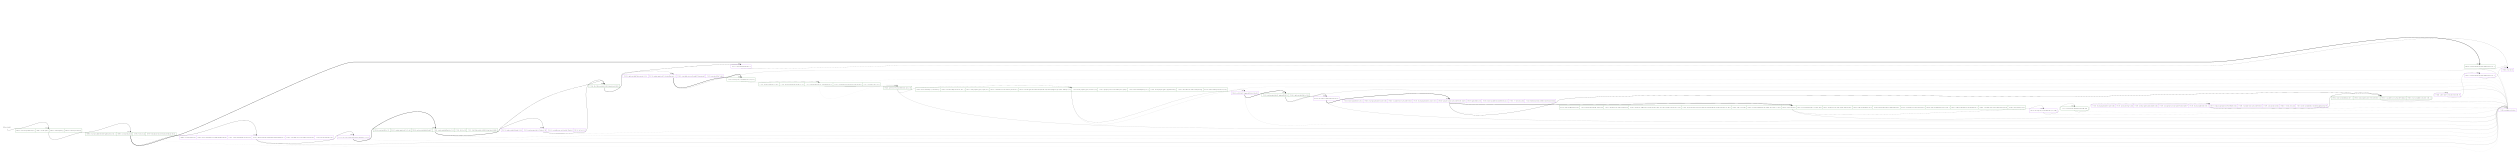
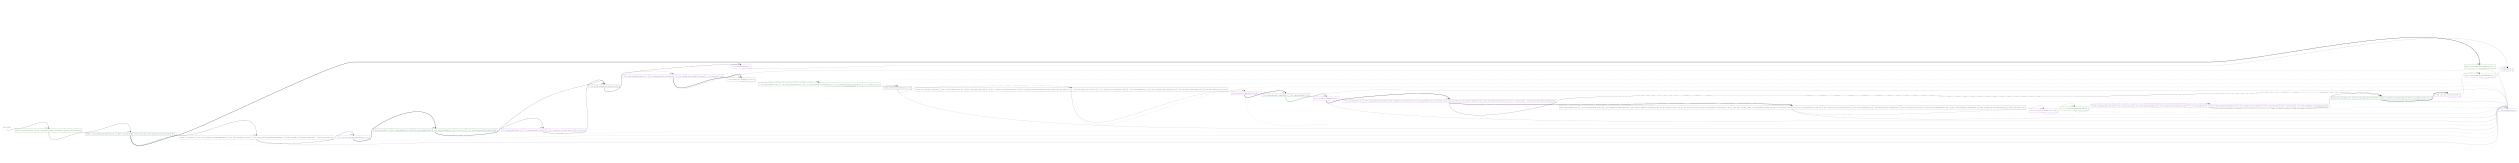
  digraph {
    fontname="Open Sans"
    rankdir=LR
    node [color=purple fontname="Open Sans" shape=record]
    edge [fontname="Open Sans" headport=n style=dashed tailport=s]
    n1 [label=BB_entry662 shape=none]
    n2 [color=darkgreen label="{16990: constant[undefined,v1]|16991: vardecl['div']|16992: vardecl['body']|16993: vardecl['container']}"]
    n3 [color=darkgreen label="{16994: read-variable['shrinkWrapBlocksVal',v3,-]|16995: constant[null,v4]|16996: !=[v3,v4,v2]|16997: if[v2](true-block:5824,false-block:5825)}"]
    n4 [color=darkgreen label="{16998: read-variable['shrinkWrapBlocksVal',v1,-]}"]
    n5 [label="{16999: constant[false,v5]|17000: write-variable[v5,'shrinkWrapBlocksVal']*|17001: read-variable['document',v9,-]|17002: read-property[v9,'getElementsByTagName',-]|17003: \<variable-non-null-undef\>['document']|17004: constant[\"body\",v10]}"]
    n6 [label="{17089: exceptional-return}"]
    n7 [label="{17088: return[v1]}"]
    n8 [label="{17005: call-0:0[v9,'getElementsByTagName',v10,v7]}"]
    n9 [color=darkgreen label="{17006: constant[0.0,v11]|17007: read-property[v7,v11,v6]|17008: write-variable[v6,'body']*|17009: read-variable['body',v13,-]|17010: ![v13,v12]|17011: if[v12](true-block:5829,false-block:5828)}"]
    n10 [color=darkgreen label="{17016: if[v12](true-block:5830,false-block:5831)}"]
    n11 [label="{17012: read-variable['body',v14,-]|17013: read-property[v14,'style',v13]|17014: \<variable-non-null-undef\>['body']|17015: ![v13,v12]}"]
    n12 [label="{17017: constant[undefined,v1]}"]
    n13 [label="{17018: read-variable['document',v15,-]|17019: read-property[v15,'createElement',-]|17020: \<variable-non-null-undef\>['document']|17021: constant[\"div\",v16]}"]
    n14 [color=darkgreen label="{17022: call-0:0[v15,'createElement',v16,v13]}"]
    n15 [color=darkgreen label="{17023: write-variable[v13,'div']*|17024: read-variable['document',v19,-]|17025: read-property[v19,'createElement',-]|17026: \<variable-non-null-undef\>['document']|17027: constant[\"div\",v20]}"]
    n16 [color=darkgreen label="{17028: call-0:0[v19,'createElement',v20,v17]}"]
    n17 [color=darkgreen label="{17029: write-variable[v17,'container']*|17030: read-variable['container',v23,-]|17031: read-property[v23,'style',v22]|17032: \<variable-non-null-undef\>['container']|17033: constant[\"position:absolute;border:0;width:0;height:0;top:0;left:-9999px\",v21]|17034: write-property[v22,'cssText',v21]|17035: \<property-non-null-undef\>[v23,'style']*|17036: read-variable['body',v27,-]|17037: read-property[v27,'appendChild',-]|17038: \<variable-non-null-undef\>['body']|17039: read-variable['container',v28,-]}"]
    n18 [label="{17040: call-0:0[v27,'appendChild',v28,v25]}"]
    n19 [color=darkgreen label="{17041: read-property[v25,'appendChild',-]|17042: read-variable['div',v29,-]}"]
    n20 [label="{17043: call-0:0[v25,'appendChild',v29,-]*}"]
    n21 [label="{17044: read-variable['div',v35,-]|17045: read-property[v35,'style',v34]|17046: \<variable-non-null-undef\>['div']|17047: read-property[v34,'zoom',v33]|17048: \<property-non-null-undef\>[v35,'style']|17049: typeof[v33,v31]|17050: read-variable['strundefined',v32,-]|17051: !==[v31,v32,v30]|17052: if[v30](true-block:5840,false-block:5844)}"]
    n22 [color=darkgreen label="{17053: read-variable['div',v38,-]|17054: read-property[v38,'style',v37]|17055: \<variable-non-null-undef\>['div']|17056: constant[\"-webkit-box-sizing:content-box;-moz-box-sizing:content-box;\",v41]|17057: constant[\"box-sizing:content-box;display:block;margin:0;border:0;\",v42]|17058: +[v41,v42,v39]|17059: constant[\"padding:1px;width:1px;zoom:1\",v40]|17060: +[v39,v40,v36]|17061: write-property[v37,'cssText',v36]|17062: \<property-non-null-undef\>[v38,'style']*|17063: read-variable['div',v47,-]|17064: read-property[v47,'appendChild',-]|17065: \<variable-non-null-undef\>['div']|17066: read-variable['document',v50,-]|17067: read-property[v50,'createElement',-]|17068: \<variable-non-null-undef\>['document']|17069: constant[\"div\",v51]}"]
    n23 [color=darkgreen label="{17082: read-variable['body',v37,-]|17083: read-property[v37,'removeChild',-]|17084: \<variable-non-null-undef\>['body']|17085: read-variable['container',v38,-]}"]
    n24 [label="{17070: call-0:0[v50,'createElement',v51,v48]}"]
    n25 [label="{17086: call-0:0[v37,'removeChild',v38,-]*}"]
    n26 [color=darkgreen label="{17071: call-0:0[v47,'appendChild',v48,v45]}"]
    n27 [label="{17087: read-variable['shrinkWrapBlocksVal',v1,-]}"]
    n28 [label="{17072: read-property[v45,'style',v44]|17073: constant[\"5px\",v43]|17074: write-property[v44,'width',v43]|17075: \<property-non-null-undef\>[v45,'style']*|17076: read-variable['div',v55,-]|17077: read-property[v55,'offsetWidth',v53]|17078: \<variable-non-null-undef\>['div']|17079: constant[3.0,v54]|17080: !==[v53,v54,v52]|17081: write-variable[v52,'shrinkWrapBlocksVal']*}"]
    n1 -> n2 [headlabel="    5822" style=solid]
    n2 -> n3 [headlabel="      5823" style=solid]
    n3 -> n4 [headlabel="      5824" style=bold]
    n3 -> n5 [headlabel="      5825" style=solid]
    n3 -> n6 [color=gray headlabel="      5848"]
    n4 -> n6 [color=gray]
    n4 -> n7 [headlabel="      5847"]
    n5 -> n6 [color=gray style=bold]
    n5 -> n8 [headlabel="      5826" style=solid]
    n8 -> n6 [color=gray]
    n8 -> n9 [headlabel="      5827" style=bold]
    n9 -> n6 [color=gray style=solid]
    n9 -> n10 [headlabel="      5829" style=solid]
    n9 -> n11 [headlabel="      5828" style=solid]
    n10 -> n12 [headlabel="      5830" style=solid]
    n10 -> n13 [headlabel="      5831"]
    n11 -> n6 [color=gray style=solid]
    n11 -> n10 [style=solid]
    n12 -> n7
    n13 -> n6 [color=gray style=bold]
    n13 -> n14 [headlabel="      5832" style=bold]
    n14 -> n6 [color=gray]
    n14 -> n15 [headlabel="      5833"]
    n15 -> n6 [color=gray]
    n15 -> n16 [headlabel="      5834" style=solid]
    n16 -> n6 [color=gray style=bold]
    n16 -> n17 [headlabel="      5835"]
    n17 -> n6 [color=gray style=solid]
    n17 -> n18 [headlabel="      5836"]
    n18 -> n6 [color=gray style=solid]
    n18 -> n19 [headlabel="      5837" style=bold]
    n19 -> n6 [color=gray style=bold]
    n19 -> n20 [headlabel="      5838" style=solid]
    n20 -> n6 [color=gray style=bold]
    n20 -> n21 [headlabel="      5839" style=bold]
    n21 -> n6 [color=gray]
    n21 -> n22 [headlabel="      5840" style=bold]
    n21 -> n23 [headlabel="      5844" style=solid]
    n22 -> n6 [color=gray style=bold]
    n22 -> n24 [headlabel="      5841"]
    n23 -> n6 [color=gray style=bold]
-   n23 -> n25 [headlabel="      5845" style=bold color=gray]
+   n23 -> n25 [headlabel="      5845" style=bold]
    n24 -> n6 [color=gray style=solid]
    n24 -> n26 [headlabel="      5842"]
    n25 -> n6 [color=gray]
    n25 -> n27 [headlabel="      5846"]
    n26 -> n6 [color=gray]
    n26 -> n28 [headlabel="      5843"]
    n27 -> n6 [color=gray]
    n27 -> n7
    n28 -> n6 [color=gray style=solid]
    n28 -> n23 [style=solid]
  }
